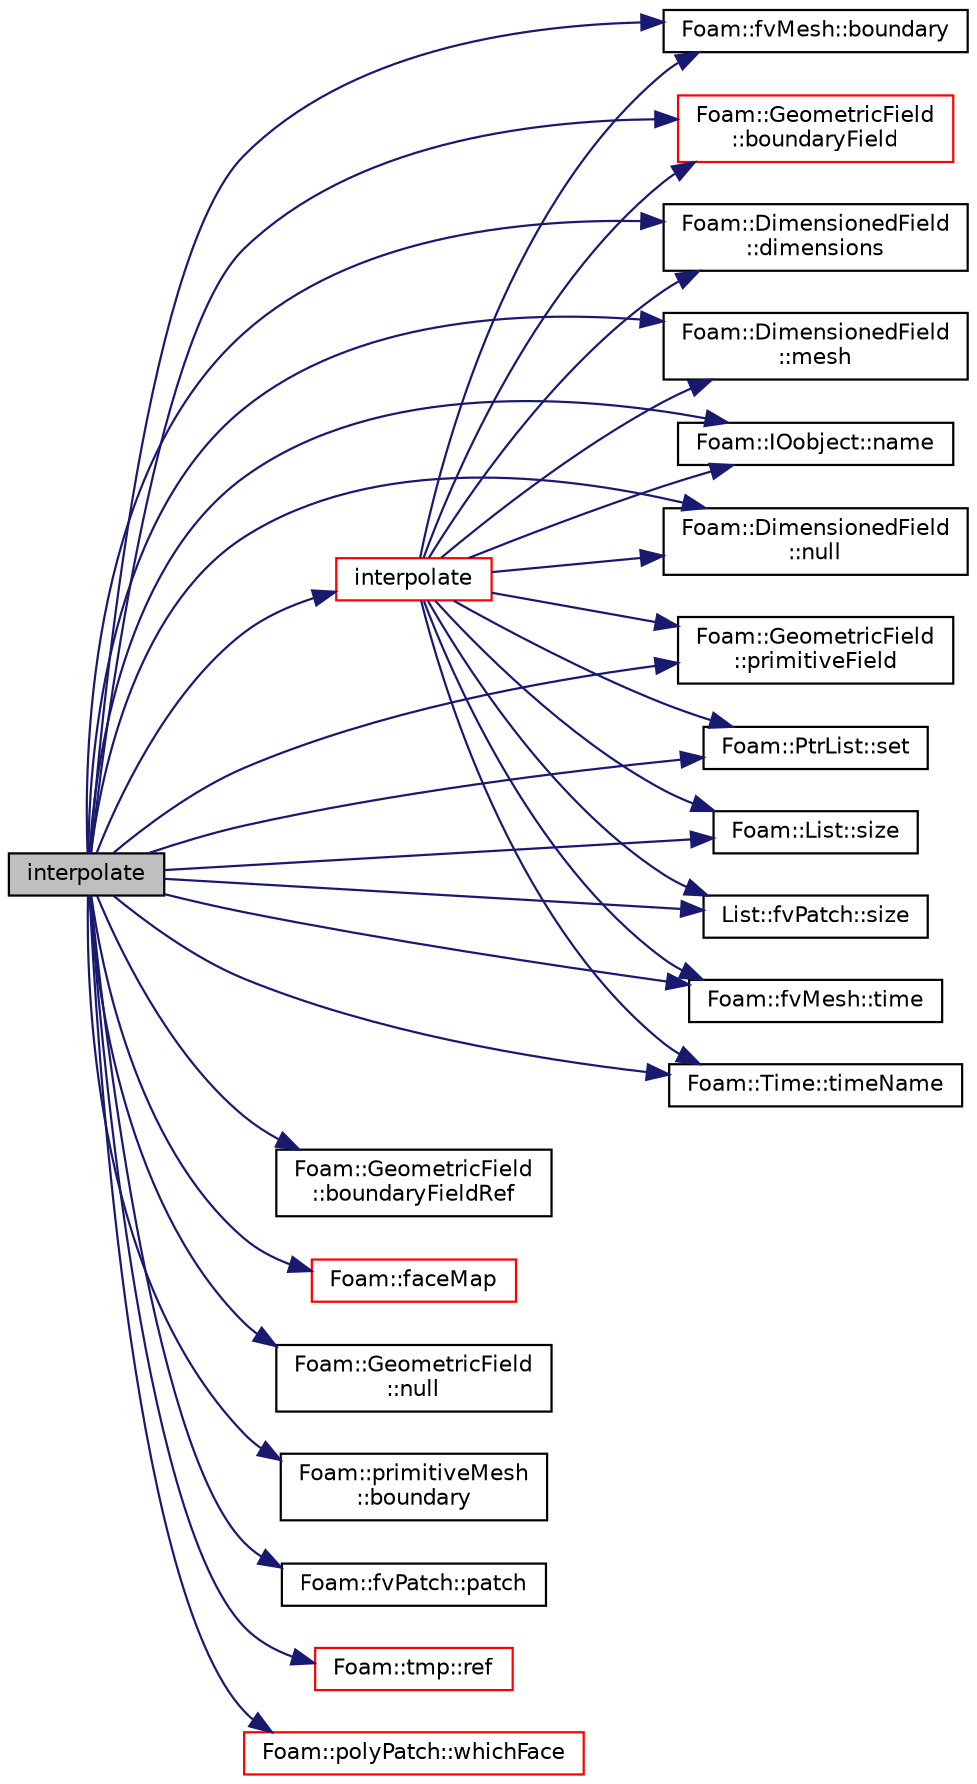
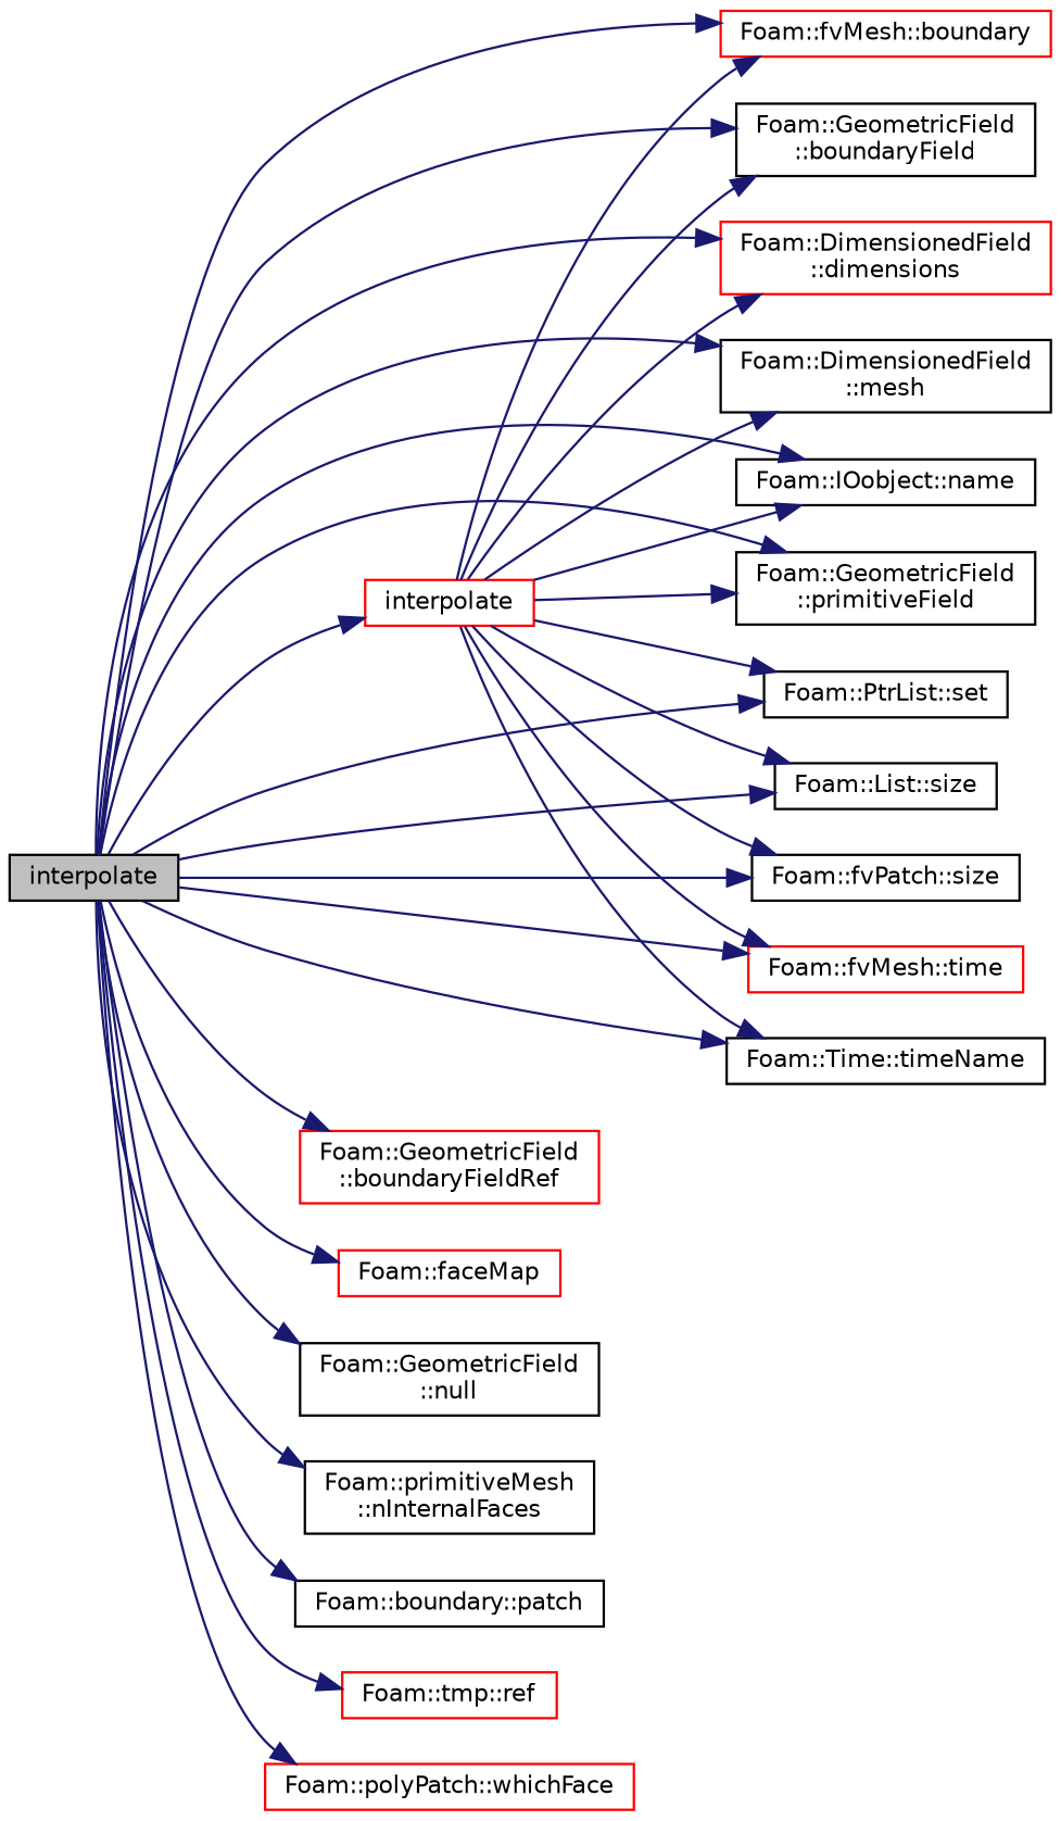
  digraph {
    rankdir=LR
    node [color=black fontname=Helvetica fontsize=10 shape=record]
    edge [color=midnightblue fontname=Helvetica fontsize=10 labelfontname=Helvetica labelfontsize=10 style=solid]
    n1 [fillcolor=grey75 fontcolor=black height=0.2 label=interpolate style=filled width=0.4]
-   n2 [height=0.2 label="Foam::fvMesh::boundary" width=0.4]
-   n3 [color=red height=0.2 label="Foam::GeometricField\l::boundaryField" width=0.4]
-   n4 [height=0.2 label="Foam::GeometricField\l::boundaryFieldRef" width=0.4]
-   n5 [height=0.2 label="Foam::DimensionedField\l::dimensions" width=0.4]
+   n2 [color=red height=0.2 label="Foam::fvMesh::boundary" width=0.4]
+   n3 [height=0.2 label="Foam::GeometricField\l::boundaryField" width=0.4]
+   n4 [color=red height=0.2 label="Foam::GeometricField\l::boundaryFieldRef" width=0.4]
+   n5 [color=red height=0.2 label="Foam::DimensionedField\l::dimensions" width=0.4]
    n6 [color=red height=0.2 label="Foam::faceMap" width=0.4]
    n7 [height=0.2 label="Foam::GeometricField\l::null" width=0.4]
    n8 [color=red height=0.2 label=interpolate width=0.4]
    n9 [height=0.2 label="Foam::DimensionedField\l::mesh" width=0.4]
    n10 [height=0.2 label="Foam::IOobject::name" width=0.4]
-   n11 [height=0.2 label="Foam::DimensionedField\l::null" width=0.4]
    n12 [height=0.2 label="Foam::GeometricField\l::primitiveField" width=0.4]
    n13 [height=0.2 label="Foam::PtrList::set" width=0.4]
    n14 [height=0.2 label="Foam::List::size" width=0.4]
-   n15 [height=0.2 label="List::fvPatch::size" width=0.4]
-   n16 [height=0.2 label="Foam::fvMesh::time" width=0.4]
+   n15 [height=0.2 label="Foam::fvPatch::size" width=0.4]
+   n16 [color=red height=0.2 label="Foam::fvMesh::time" width=0.4]
    n17 [height=0.2 label="Foam::Time::timeName" width=0.4]
-   n18 [height=0.2 label="Foam::primitiveMesh\l::boundary" width=0.4]
-   n19 [height=0.2 label="Foam::fvPatch::patch" width=0.4]
+   n18 [height=0.2 label="Foam::primitiveMesh\l::nInternalFaces" width=0.4]
+   n19 [height=0.2 label="Foam::boundary::patch" width=0.4]
    n20 [color=red height=0.2 label="Foam::tmp::ref" width=0.4]
    n21 [color=red height=0.2 label="Foam::polyPatch::whichFace" width=0.4]
    n1 -> n2
    n1 -> n3
    n1 -> n4
    n1 -> n5
    n1 -> n6
    n1 -> n7
    n1 -> n8
    n1 -> n9
    n1 -> n10
-   n1 -> n11
    n1 -> n12
    n1 -> n13
    n1 -> n14
    n1 -> n15
    n1 -> n16
    n1 -> n17
    n1 -> n18
    n1 -> n19
    n1 -> n20
    n1 -> n21
    n8 -> n2
    n8 -> n3
    n8 -> n5
    n8 -> n9
    n8 -> n10
-   n8 -> n11
    n8 -> n12
    n8 -> n13
    n8 -> n14
    n8 -> n15
    n8 -> n16
    n8 -> n17
  }
